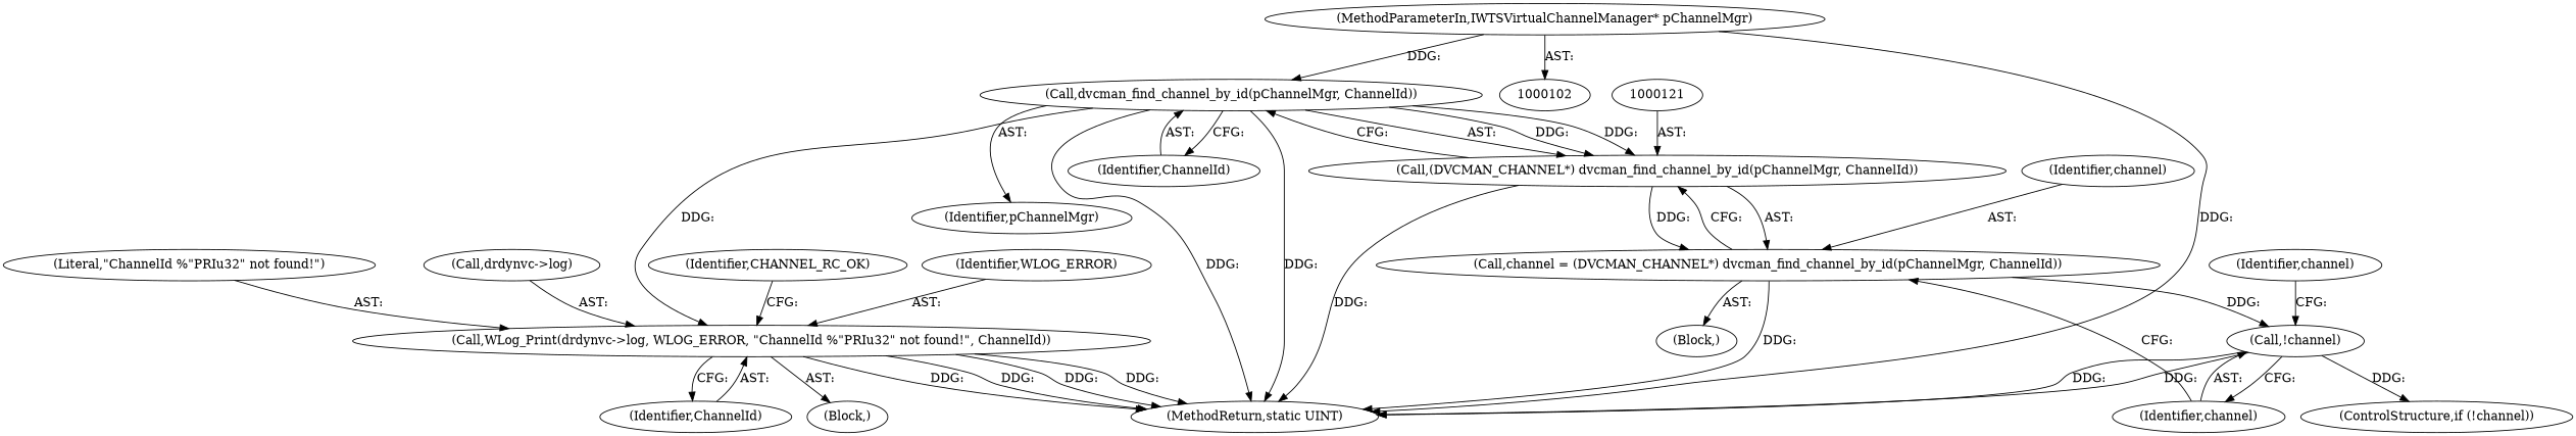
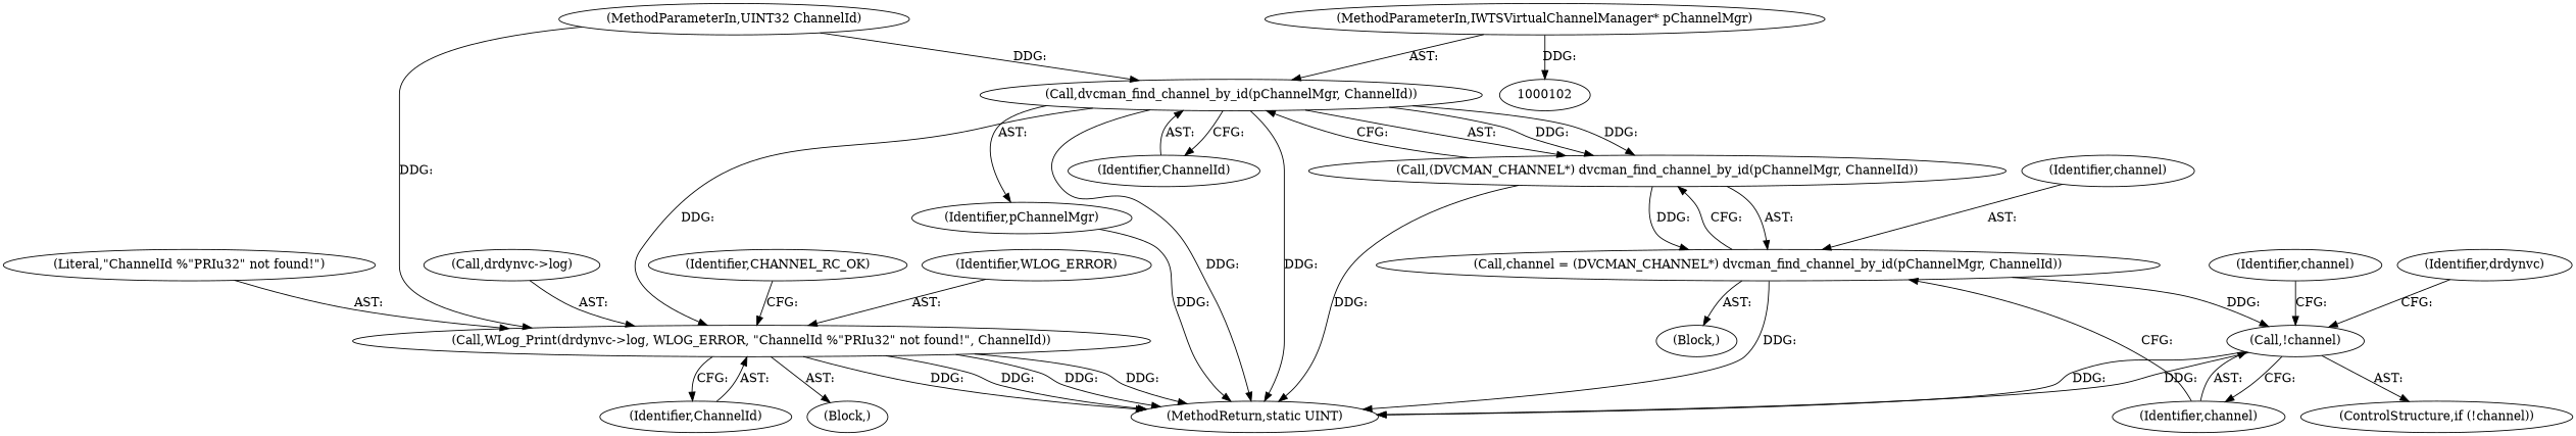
  digraph {
    n1 [label="(MethodParameterIn,IWTSVirtualChannelManager* pChannelMgr)"]
    n2 [label="(Call,dvcman_find_channel_by_id(pChannelMgr, ChannelId))"]
    n3 [label="(MethodReturn,static UINT)"]
    1000102
    n5 [label="(Call,(DVCMAN_CHANNEL*) dvcman_find_channel_by_id(pChannelMgr, ChannelId))"]
    n6 [label="(Call,WLog_Print(drdynvc->log, WLOG_ERROR, \"ChannelId %\"PRIu32\" not found!\", ChannelId))"]
    n7 [label="(Identifier,ChannelId)"]
    n8 [label="(Identifier,pChannelMgr)"]
    n9 [label="(Call,channel = (DVCMAN_CHANNEL*) dvcman_find_channel_by_id(pChannelMgr, ChannelId))"]
    n10 [label="(Block,)"]
    n11 [label="(Identifier,ChannelId)"]
    n12 [label="(Call,!channel)"]
    n13 [label="(Block,)"]
    n14 [label="(ControlStructure,if (!channel))"]
    n15 [label="(Identifier,channel)"]
    n16 [label="(Call,drdynvc->log)"]
    n17 [label="(Identifier,CHANNEL_RC_OK)"]
    n18 [label="(Identifier,channel)"]
    n19 [label="(Identifier,channel)"]
    n20 [label="(Identifier,WLOG_ERROR)"]
+   n21 [label="(Identifier,drdynvc)"]
    n22 [label="(Literal,\"ChannelId %\"PRIu32\" not found!\")"]
-   1000121
-   n1 -> n2 [label="DDG: "]
-   n1 -> n3 [label="DDG: "]
-   n1 -> 1000102 [label="AST: "]
+   n23 [label="(MethodParameterIn,UINT32 ChannelId)"]
+   n1 -> n2 [label="AST: "]
+   n8 -> n3 [label="DDG: "]
+   n1 -> 1000102 [label="DDG: "]
    n2 -> n3 [label="DDG: "]
    n2 -> n3 [label="DDG: "]
    n2 -> n5 [label="AST: "]
    n2 -> n5 [label="DDG: "]
    n2 -> n5 [label="DDG: "]
    n2 -> n6 [label="DDG: "]
    n2 -> n7 [label="CFG: "]
    n2 -> n8 [label="AST: "]
    n5 -> n2 [label="CFG: "]
    n5 -> n3 [label="DDG: "]
    n5 -> n9 [label="AST: "]
    n5 -> n9 [label="DDG: "]
    n6 -> n3 [label="DDG: "]
    n6 -> n3 [label="DDG: "]
    n6 -> n3 [label="DDG: "]
    n6 -> n3 [label="DDG: "]
    n6 -> n10 [label="AST: "]
    n6 -> n11 [label="CFG: "]
    n7 -> n2 [label="AST: "]
    n9 -> n3 [label="DDG: "]
    n9 -> n5 [label="CFG: "]
    n9 -> n12 [label="DDG: "]
    n9 -> n13 [label="AST: "]
    n11 -> n6 [label="AST: "]
    n12 -> n3 [label="DDG: "]
    n12 -> n3 [label="DDG: "]
-   n12 -> n14 [label="DDG: "]
+   n12 -> n14 [label="AST: "]
    n12 -> n15 [label="CFG: "]
    n15 -> n9 [label="CFG: "]
    n15 -> n12 [label="AST: "]
    n16 -> n6 [label="AST: "]
    n17 -> n6 [label="CFG: "]
    n18 -> n12 [label="CFG: "]
    n19 -> n9 [label="AST: "]
    n20 -> n6 [label="AST: "]
+   n21 -> n12 [label="CFG: "]
    n22 -> n6 [label="AST: "]
-   1000121 -> n5 [label="AST: "]
+   n23 -> n2 [label="DDG: "]
+   n23 -> n6 [label="DDG: "]
  }
